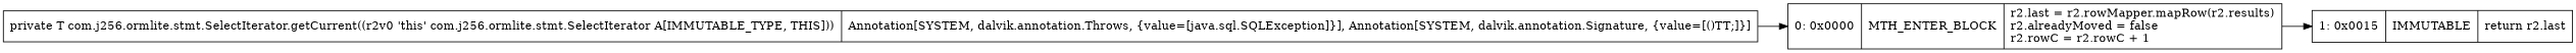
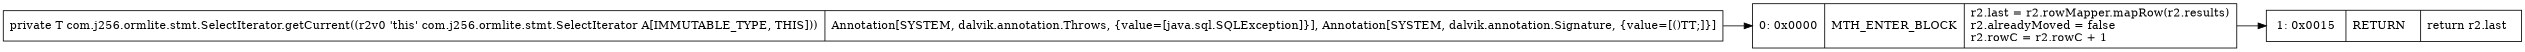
  digraph {
    rankdir=LR
    node [shape=record]
    n1 [label="{0\:\ 0x0000|MTH_ENTER_BLOCK\l|r2.last = r2.rowMapper.mapRow(r2.results)\lr2.alreadyMoved = false\lr2.rowC = r2.rowC + 1\l}"]
-   n2 [label="{1\:\ 0x0015|IMMUTABLE\l|return r2.last\l}"]
+   n2 [label="{1\:\ 0x0015|RETURN\l|return r2.last\l}"]
    n3 [label="{private T com.j256.ormlite.stmt.SelectIterator.getCurrent((r2v0 'this' com.j256.ormlite.stmt.SelectIterator A[IMMUTABLE_TYPE, THIS]))  | Annotation[SYSTEM, dalvik.annotation.Throws, \{value=[java.sql.SQLException]\}], Annotation[SYSTEM, dalvik.annotation.Signature, \{value=[()TT;]\}]\l}"]
    n1 -> n2
    n3 -> n1
  }
